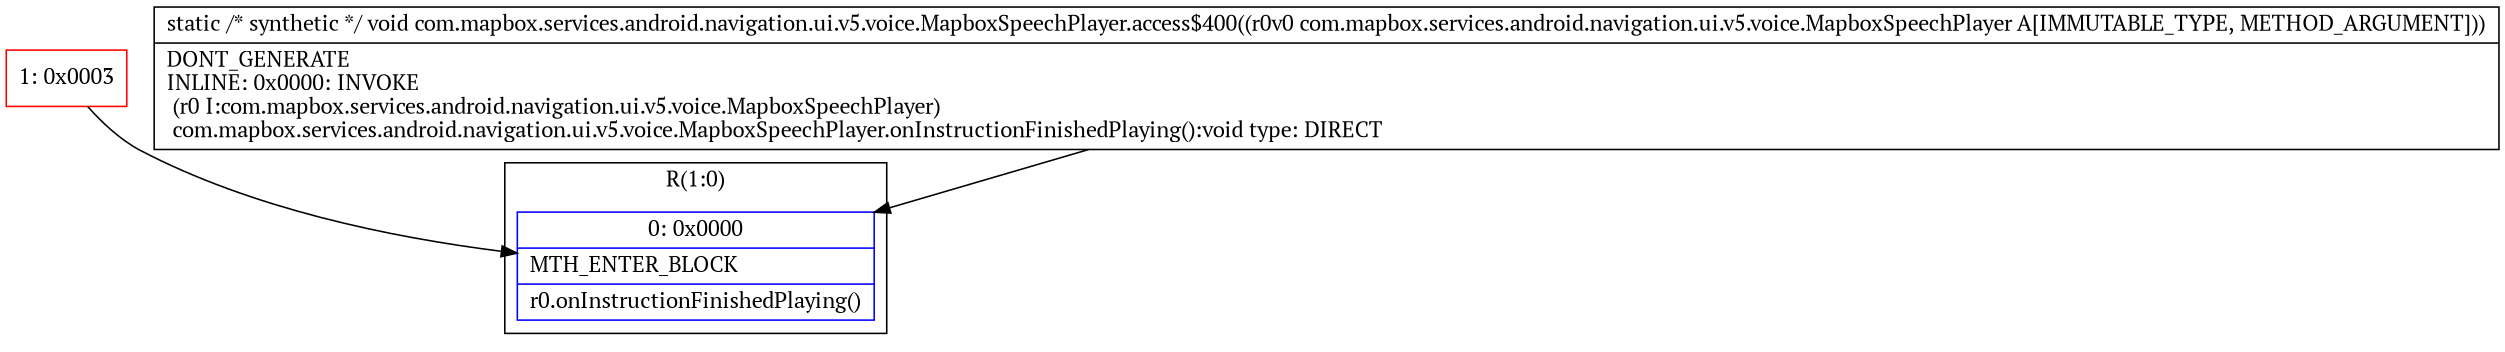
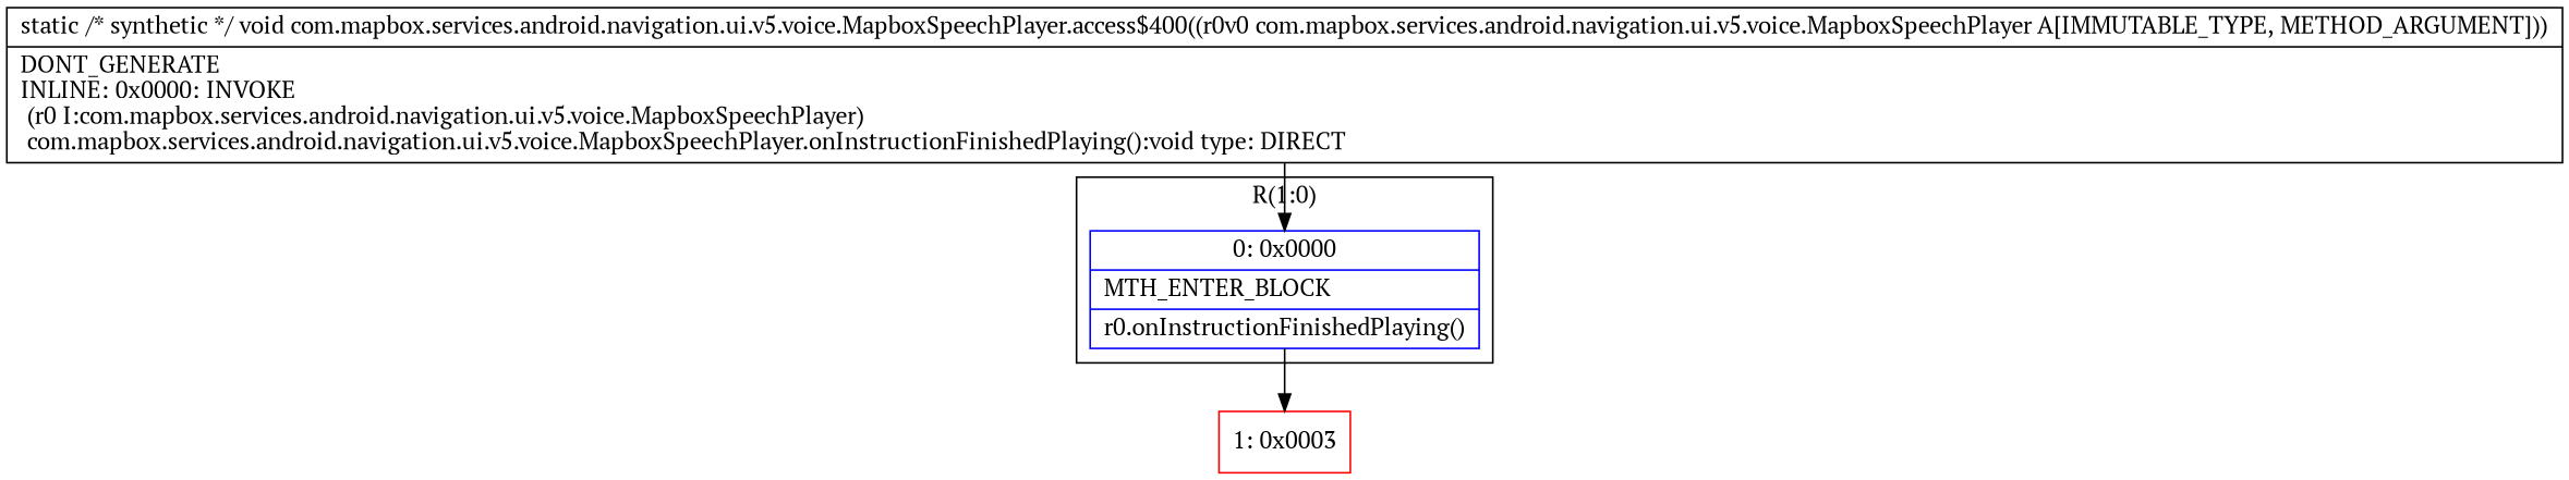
  digraph {
    fontname="PT Serif"
    node [shape=record fontname="PT Serif"]
    edge [fontname="PT Serif"]
    n1 [color=blue label="{0\:\ 0x0000|MTH_ENTER_BLOCK\l|r0.onInstructionFinishedPlaying()\l}"]
    n2 [color=red label="{1\:\ 0x0003}"]
    n3 [label="{static \/* synthetic *\/ void com.mapbox.services.android.navigation.ui.v5.voice.MapboxSpeechPlayer.access$400((r0v0 com.mapbox.services.android.navigation.ui.v5.voice.MapboxSpeechPlayer A[IMMUTABLE_TYPE, METHOD_ARGUMENT]))  | DONT_GENERATE\lINLINE: 0x0000: INVOKE  \l  (r0 I:com.mapbox.services.android.navigation.ui.v5.voice.MapboxSpeechPlayer)\l com.mapbox.services.android.navigation.ui.v5.voice.MapboxSpeechPlayer.onInstructionFinishedPlaying():void type: DIRECT\l}"]
    subgraph cluster_1 {
      label="R(1:0)"
      n1
    }
-   n2 -> n1
+   n1 -> n2
    n3 -> n1
  }
